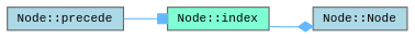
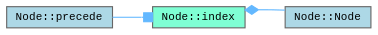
  digraph {
    fontname="Liberation Mono"
    rankdir=LR
    node [color=grey40 fillcolor=lightblue fontname="Liberation Mono" fontsize=10 shape=box style=filled]
    edge [color=steelblue1 fontname="Liberation Mono" fontsize=10 labelfontname=Helvetica labelfontsize=10 style=solid]
    n1 [color=gray40 fontcolor=black height=0.2 label="Node::precede" width=0.4]
    n2 [fillcolor=aquamarine height=0.2 label="Node::index" width=0.4]
    n3 [height=0.2 label="Node::Node" width=0.4]
    n1 -> n2 [arrowhead=box]
-   n2 -> n3 [arrowhead=diamond]
+   n3 -> n2 [arrowhead=diamond]
  }
